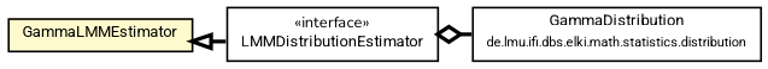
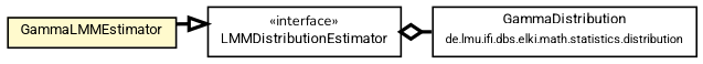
  digraph {
    fontname=Nunito
    nodesep=0.15
    rankdir=LR
    ranksep=0.25
    node [fontcolor=black fontname=Nunito fontsize=8 margin=0 shape=plaintext]
    edge [color=black dir=back fontname=Nunito fontsize=7 labelfontname=Roboto labelfontsize=7 style=bold]
    n1 [height=0 label=<<table title="de.lmu.ifi.dbs.elki.math.statistics.distribution.estimator.GammaLMMEstimator" border="0" cellborder="1" cellspacing="0" cellpadding="2" bgcolor="lemonChiffon" href="GammaLMMEstimator.html" target="_parent"> 		<tr><td><table border="0" cellspacing="0" cellpadding="1"> 		<tr><td align="center" balign="center"> <font face="Roboto">GammaLMMEstimator</font> </td></tr> 		</table></td></tr> 		</table>> width=0]
    n2 [height=0 label=<<table title="de.lmu.ifi.dbs.elki.math.statistics.distribution.GammaDistribution" border="0" cellborder="1" cellspacing="0" cellpadding="2" href="../GammaDistribution.html" target="_parent"> 		<tr><td><table border="0" cellspacing="0" cellpadding="1"> 		<tr><td align="center" balign="center"> <font face="Roboto">GammaDistribution</font> </td></tr> 		<tr><td align="center" balign="center"> <font face="Roboto" point-size="7.0">de.lmu.ifi.dbs.elki.math.statistics.distribution</font> </td></tr> 		</table></td></tr> 		</table>> width=0]
    n3 [height=0 label=<<table title="de.lmu.ifi.dbs.elki.math.statistics.distribution.estimator.LMMDistributionEstimator" border="0" cellborder="1" cellspacing="0" cellpadding="2" href="LMMDistributionEstimator.html" target="_parent"> 		<tr><td><table border="0" cellspacing="0" cellpadding="1"> 		<tr><td align="center" balign="center"> &#171;interface&#187; </td></tr> 		<tr><td align="center" balign="center"> <font face="Roboto">LMMDistributionEstimator</font> </td></tr> 		</table></td></tr> 		</table>> width=0]
-   n1 -> n3 [arrowtail=empty weight=9]
+   n3 -> n1 [arrowtail=empty weight=9]
    n3 -> n2 [arrowhead=none arrowtail=ediamond weight=4]
  }
